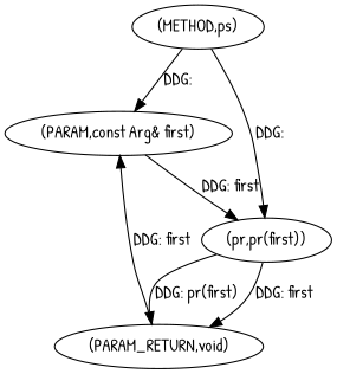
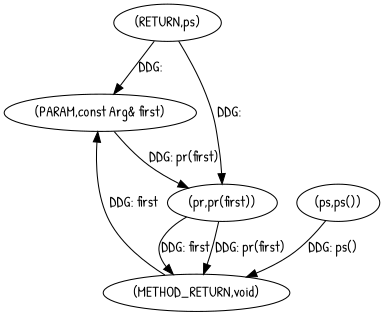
  digraph {
    fontname="Patrick Hand"
    node [fontname="Patrick Hand"]
    edge [fontname="Patrick Hand"]
-   n1 [label="(METHOD,ps)"]
+   n1 [label="(RETURN,ps)"]
    n2 [label="(PARAM,const Arg& first)"]
    n3 [label="(pr,pr(first))"]
-   n4 [label="(PARAM_RETURN,void)"]
+   n4 [label="(METHOD_RETURN,void)"]
+   n5 [label="(ps,ps())"]
    n1 -> n2 [label="DDG: "]
    n1 -> n3 [label="DDG: "]
-   n2 -> n3 [label="DDG: first"]
+   n2 -> n3 [label="DDG: pr(first)"]
    n3 -> n4 [label="DDG: first"]
    n3 -> n4 [label="DDG: pr(first)"]
    n4 -> n2 [label="DDG: first"]
+   n5 -> n4 [label="DDG: ps()"]
  }
